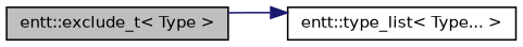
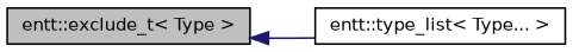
  digraph {
    rankdir=LR
    node [color=black fontname=Helvetica fontsize=10 shape=record style=filled]
    n1 [fillcolor=grey75 fontcolor=black height=0.2 label="entt::exclude_t\< Type \>" width=0.4]
    n2 [fillcolor=white height=0.2 label="entt::type_list\< Type... \>" width=0.4]
-   n2 -> n1 [color=midnightblue dir=back fontname=Helvetica fontsize=10 labelfontname=Helvetica labelfontsize=10 style=solid]
+   n1 -> n2 [color=midnightblue dir=back fontname=Helvetica fontsize=10 labelfontname=Helvetica labelfontsize=10 style=solid]
  }
